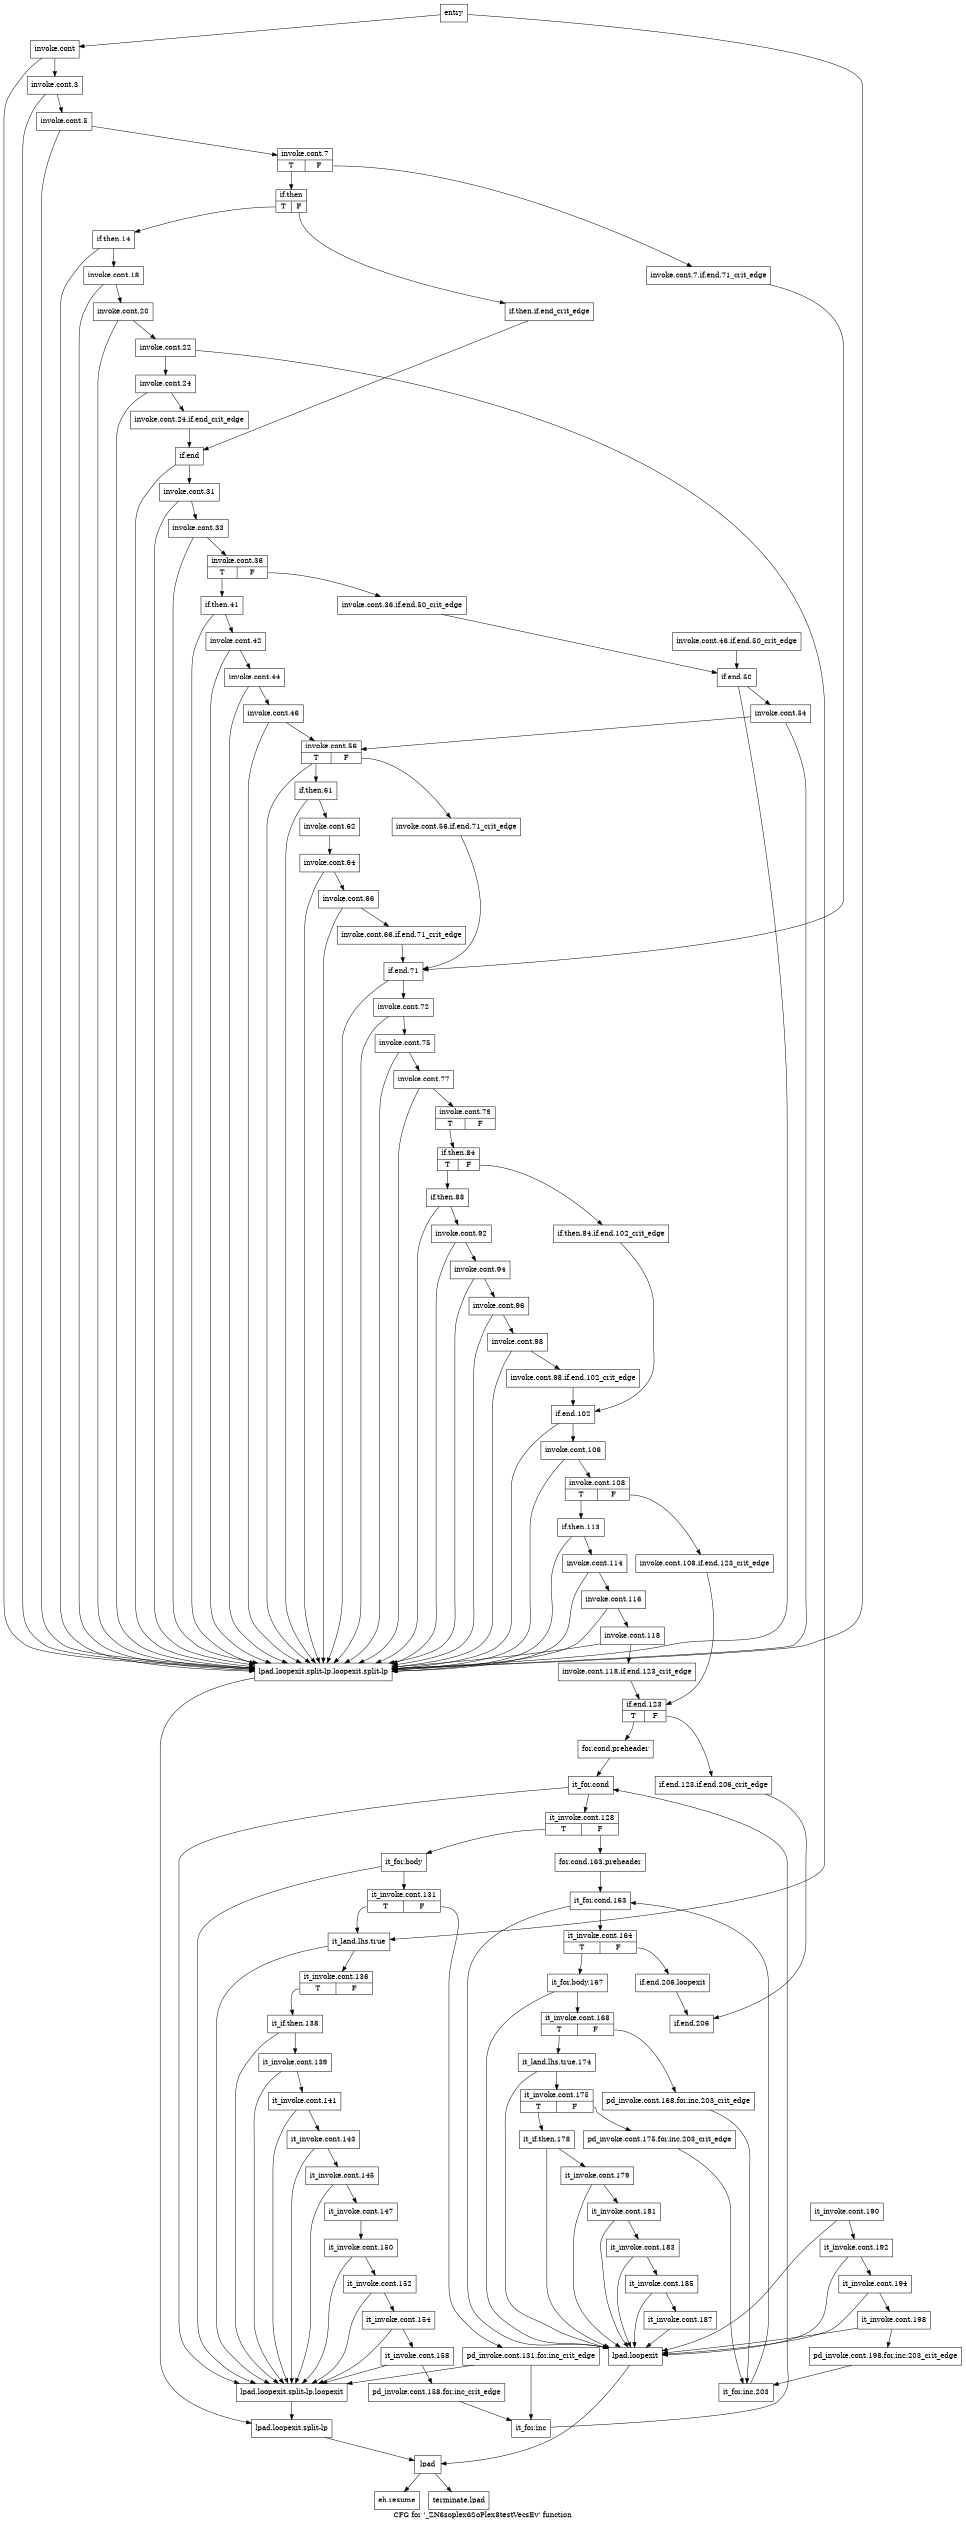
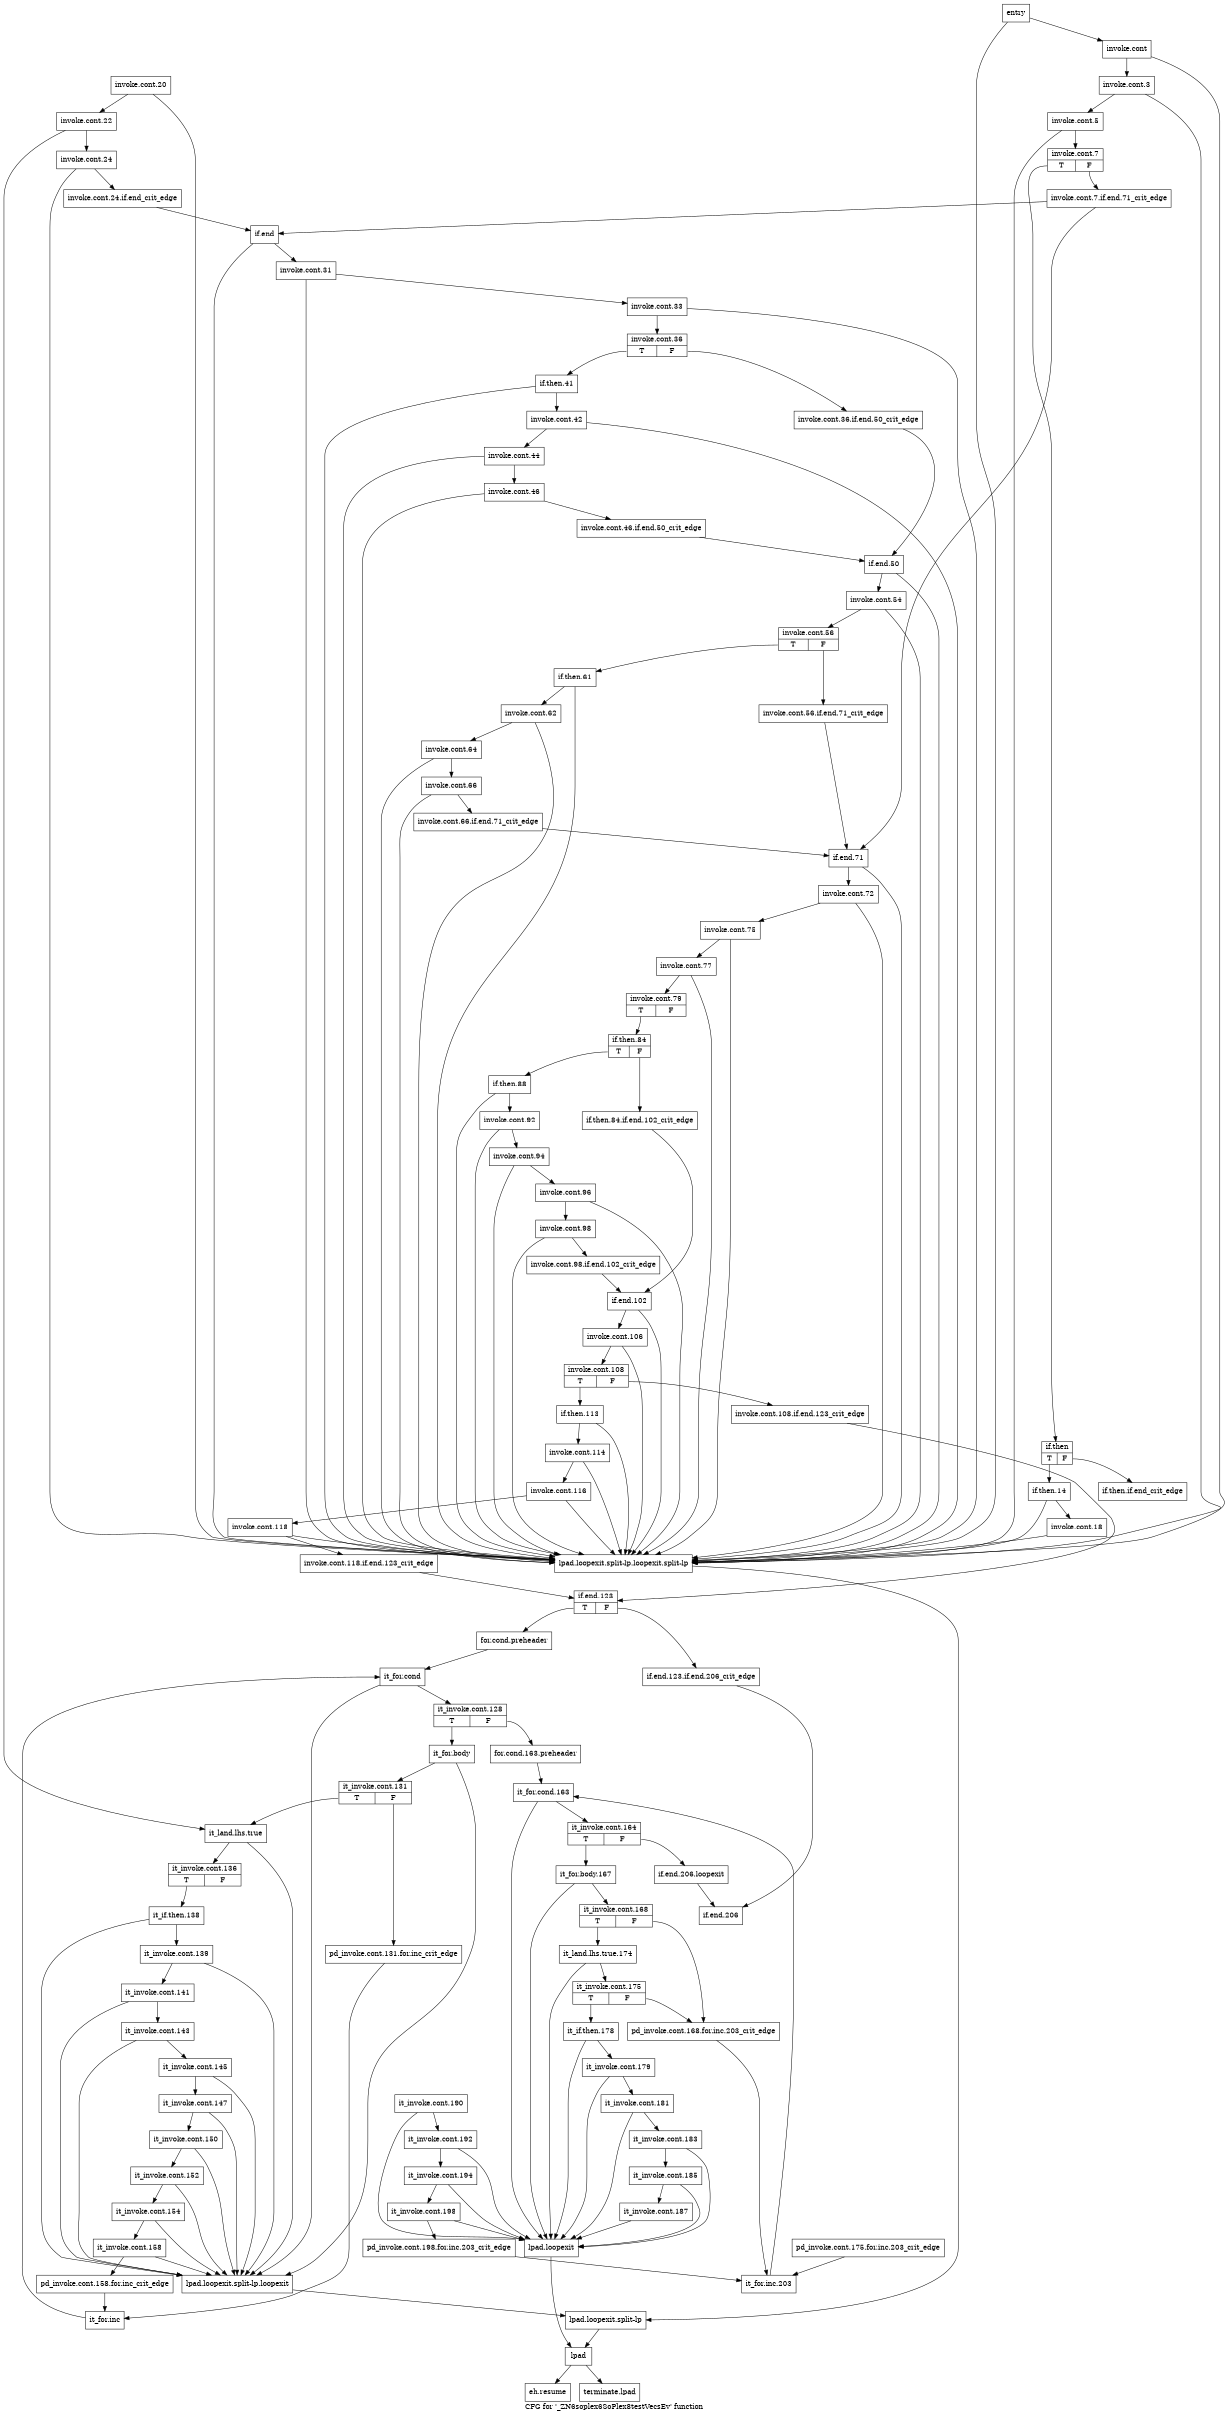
  digraph {
    label="CFG for '_ZN6soplex6SoPlex8testVecsEv' function"
    node [shape=record]
    n1 [label="{entry}"]
    n2 [label="{invoke.cont}"]
    n3 [label="{lpad.loopexit.split-lp.loopexit.split-lp}"]
    n4 [label="{invoke.cont.3}"]
    n5 [label="{lpad.loopexit.split-lp}"]
    n6 [label="{invoke.cont.5}"]
    n7 [label="{lpad}"]
    n8 [label="{invoke.cont.7|{<s0>T|<s1>F}}"]
    n9 [label="{if.then|{<s0>T|<s1>F}}"]
    n10 [label="{invoke.cont.7.if.end.71_crit_edge}"]
    n11 [label="{if.then.14}"]
    n12 [label="{if.then.if.end_crit_edge}"]
    n13 [label="{if.end.71}"]
    n14 [label="{invoke.cont.18}"]
    n15 [label="{if.end}"]
    n16 [label="{invoke.cont.72}"]
    n17 [label="{invoke.cont.75}"]
    n18 [label="{invoke.cont.20}"]
    n19 [label="{invoke.cont.31}"]
    n20 [label="{invoke.cont.33}"]
    n21 [label="{invoke.cont.22}"]
    n22 [label="{invoke.cont.24}"]
    n23 [label="{it_land.lhs.true}"]
    n24 [label="{invoke.cont.24.if.end_crit_edge}"]
    n25 [label="{lpad.loopexit}"]
    n26 [label="{eh.resume}"]
    n27 [label="{terminate.lpad}"]
    n28 [label="{lpad.loopexit.split-lp.loopexit}"]
    n29 [label="{invoke.cont.36|{<s0>T|<s1>F}}"]
    n30 [label="{if.then.41}"]
    n31 [label="{invoke.cont.36.if.end.50_crit_edge}"]
    n32 [label="{invoke.cont.42}"]
    n33 [label="{if.end.50}"]
    n34 [label="{invoke.cont.44}"]
    n35 [label="{invoke.cont.54}"]
    n36 [label="{invoke.cont.56|{<s0>T|<s1>F}}"]
    n37 [label="{invoke.cont.46}"]
    n38 [label="{invoke.cont.46.if.end.50_crit_edge}"]
    n39 [label="{if.then.61}"]
    n40 [label="{invoke.cont.56.if.end.71_crit_edge}"]
    n41 [label="{invoke.cont.62}"]
    n42 [label="{invoke.cont.64}"]
    n43 [label="{invoke.cont.66}"]
    n44 [label="{invoke.cont.66.if.end.71_crit_edge}"]
    n45 [label="{invoke.cont.77}"]
    n46 [label="{invoke.cont.79|{<s0>T|<s1>F}}"]
    n47 [label="{if.then.84|{<s0>T|<s1>F}}"]
    n48 [label="{if.then.88}"]
    n49 [label="{if.then.84.if.end.102_crit_edge}"]
    n50 [label="{invoke.cont.92}"]
    n51 [label="{if.end.102}"]
    n52 [label="{if.end.123|{<s0>T|<s1>F}}"]
    n53 [label="{for.cond.preheader}"]
    n54 [label="{if.end.123.if.end.206_crit_edge}"]
    n55 [label="{it_for.cond}"]
    n56 [label="{if.end.206}"]
    n57 [label="{invoke.cont.94}"]
    n58 [label="{invoke.cont.106}"]
    n59 [label="{invoke.cont.108|{<s0>T|<s1>F}}"]
    n60 [label="{invoke.cont.96}"]
    n61 [label="{invoke.cont.98}"]
    n62 [label="{invoke.cont.98.if.end.102_crit_edge}"]
    n63 [label="{if.then.113}"]
    n64 [label="{invoke.cont.108.if.end.123_crit_edge}"]
    n65 [label="{invoke.cont.114}"]
    n66 [label="{invoke.cont.116}"]
    n67 [label="{invoke.cont.118}"]
    n68 [label="{invoke.cont.118.if.end.123_crit_edge}"]
    n69 [label="{it_invoke.cont.128|{<s0>T|<s1>F}}"]
    n70 [label="{it_for.body}"]
    n71 [label="{for.cond.163.preheader}"]
    n72 [label="{it_invoke.cont.131|{<s0>T|<s1>F}}"]
    n73 [label="{it_for.cond.163}"]
    n74 [label="{pd_invoke.cont.131.for.inc_crit_edge}"]
    n75 [label="{it_invoke.cont.164|{<s0>T|<s1>F}}"]
    n76 [label="{it_for.body.167}"]
    n77 [label="{if.end.206.loopexit}"]
    n78 [label="{it_invoke.cont.136|{<s0>T|<s1>F}}"]
    n79 [label="{it_for.inc}"]
    n80 [label="{it_if.then.138}"]
    n81 [label="{it_invoke.cont.139}"]
    n82 [label="{it_invoke.cont.141}"]
    n83 [label="{it_invoke.cont.143}"]
    n84 [label="{it_invoke.cont.145}"]
    n85 [label="{it_invoke.cont.147}"]
    n86 [label="{it_invoke.cont.150}"]
    n87 [label="{it_invoke.cont.152}"]
    n88 [label="{it_invoke.cont.154}"]
    n89 [label="{it_invoke.cont.158}"]
    n90 [label="{pd_invoke.cont.158.for.inc_crit_edge}"]
    n91 [label="{it_invoke.cont.168|{<s0>T|<s1>F}}"]
    n92 [label="{it_land.lhs.true.174}"]
    n93 [label="{pd_invoke.cont.168.for.inc.203_crit_edge}"]
    n94 [label="{it_invoke.cont.175|{<s0>T|<s1>F}}"]
    n95 [label="{it_for.inc.203}"]
    n96 [label="{it_if.then.178}"]
    n97 [label="{pd_invoke.cont.175.for.inc.203_crit_edge}"]
    n98 [label="{it_invoke.cont.179}"]
    n99 [label="{it_invoke.cont.181}"]
    n100 [label="{it_invoke.cont.183}"]
    n101 [label="{it_invoke.cont.185}"]
    n102 [label="{it_invoke.cont.187}"]
    n103 [label="{it_invoke.cont.190}"]
    n104 [label="{it_invoke.cont.192}"]
    n105 [label="{it_invoke.cont.194}"]
    n106 [label="{it_invoke.cont.198}"]
    n107 [label="{pd_invoke.cont.198.for.inc.203_crit_edge}"]
    n1 -> n2
    n1 -> n3
    n2 -> n3
    n2 -> n4
    n3 -> n5
    n4 -> n3
    n4 -> n6
    n5 -> n7
    n6 -> n3
    n6 -> n8
    n7 -> n26
    n7 -> n27
    n8 -> n9 [tailport=s0]
    n8 -> n10 [tailport=s1]
    n9 -> n11 [tailport=s0]
    n9 -> n12 [tailport=s1]
    n10 -> n13
    n11 -> n3
    n11 -> n14
-   n12 -> n15
+   n10 -> n15
    n13 -> n3
    n13 -> n16
    n14 -> n3
-   n14 -> n18
    n15 -> n3
    n15 -> n19
    n16 -> n3
    n16 -> n17
    n17 -> n3
    n17 -> n45
    n18 -> n3
    n18 -> n21
    n19 -> n3
    n19 -> n20
    n20 -> n3
    n20 -> n29
    n21 -> n22
    n21 -> n23
    n22 -> n3
    n22 -> n24
    n23 -> n28
    n23 -> n78
    n24 -> n15
    n25 -> n7
    n28 -> n5
    n29 -> n30 [tailport=s0]
    n29 -> n31 [tailport=s1]
    n30 -> n3
    n30 -> n32
    n31 -> n33
    n32 -> n3
    n32 -> n34
    n33 -> n3
    n33 -> n35
    n34 -> n3
    n34 -> n37
    n35 -> n3
    n35 -> n36
    n36 -> n39 [tailport=s0]
    n36 -> n40 [tailport=s1]
    n37 -> n3
-   n37 -> n36
+   n37 -> n38
    n38 -> n33
    n39 -> n3
    n39 -> n41
    n40 -> n13
-   n36 -> n3
+   n41 -> n3
    n41 -> n42
    n42 -> n3
    n42 -> n43
    n43 -> n3
    n43 -> n44
    n44 -> n13
    n45 -> n3
    n45 -> n46
    n46 -> n47 [tailport=s0]
    n47 -> n48 [tailport=s0]
    n47 -> n49 [tailport=s1]
    n48 -> n3
    n48 -> n50
    n49 -> n51
    n50 -> n3
    n50 -> n57
    n51 -> n3
    n51 -> n58
    n52 -> n53 [tailport=s0]
    n52 -> n54 [tailport=s1]
    n53 -> n55
    n54 -> n56
    n55 -> n28
    n55 -> n69
    n57 -> n3
    n57 -> n60
    n58 -> n3
    n58 -> n59
    n59 -> n63 [tailport=s0]
    n59 -> n64 [tailport=s1]
    n60 -> n3
    n60 -> n61
    n61 -> n3
    n61 -> n62
    n62 -> n51
    n63 -> n3
    n63 -> n65
    n64 -> n52
    n65 -> n3
    n65 -> n66
    n66 -> n3
    n66 -> n67
    n67 -> n3
    n67 -> n68
    n68 -> n52
    n69 -> n70 [tailport=s0]
    n69 -> n71 [tailport=s1]
    n70 -> n28
    n70 -> n72
    n71 -> n73
    n72 -> n23 [tailport=s0]
    n72 -> n74 [tailport=s1]
    n73 -> n25
    n73 -> n75
    n74 -> n79
    n75 -> n76 [tailport=s0]
    n75 -> n77 [tailport=s1]
    n76 -> n25
    n76 -> n91
    n77 -> n56
    n78 -> n80 [tailport=s0]
    n79 -> n55
    n80 -> n28
    n80 -> n81
    n81 -> n28
    n81 -> n82
    n82 -> n28
    n82 -> n83
    n83 -> n28
    n83 -> n84
    n84 -> n28
    n84 -> n85
-   n74 -> n28
+   n85 -> n28
    n85 -> n86
    n86 -> n28
    n86 -> n87
    n87 -> n28
    n87 -> n88
    n88 -> n28
    n88 -> n89
    n89 -> n28
    n89 -> n90
    n90 -> n79
    n91 -> n92 [tailport=s0]
    n91 -> n93 [tailport=s1]
    n92 -> n25
    n92 -> n94
    n93 -> n95
    n94 -> n96 [tailport=s0]
-   n94 -> n97 [tailport=s1]
+   n94 -> n93 [tailport=s1]
    n95 -> n73
    n96 -> n25
    n96 -> n98
    n97 -> n95
    n98 -> n25
    n98 -> n99
    n99 -> n25
    n99 -> n100
    n100 -> n25
    n100 -> n101
    n101 -> n25
    n101 -> n102
    n102 -> n25
    n103 -> n25
    n103 -> n104
    n104 -> n25
    n104 -> n105
    n105 -> n25
    n105 -> n106
    n106 -> n25
    n106 -> n107
    n107 -> n95
  }
